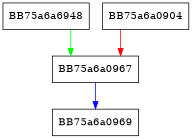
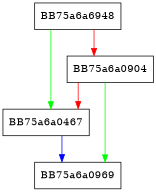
  digraph {
    splines=ortho
    node [shape=box]
    edge [color=green]
    n1 [label=BB75a6a6948]
-   BB75a6a0967
+   BB75a6a0967 [label=BB75a6a0467]
    n3 [label=BB75a6a0904]
    BB75a6a0969
    n1 -> BB75a6a0967
+   n1 -> n3 [color=red]
    BB75a6a0967 -> BB75a6a0969 [color=blue]
    n3 -> BB75a6a0967 [color=red]
+   n3 -> BB75a6a0969
  }
